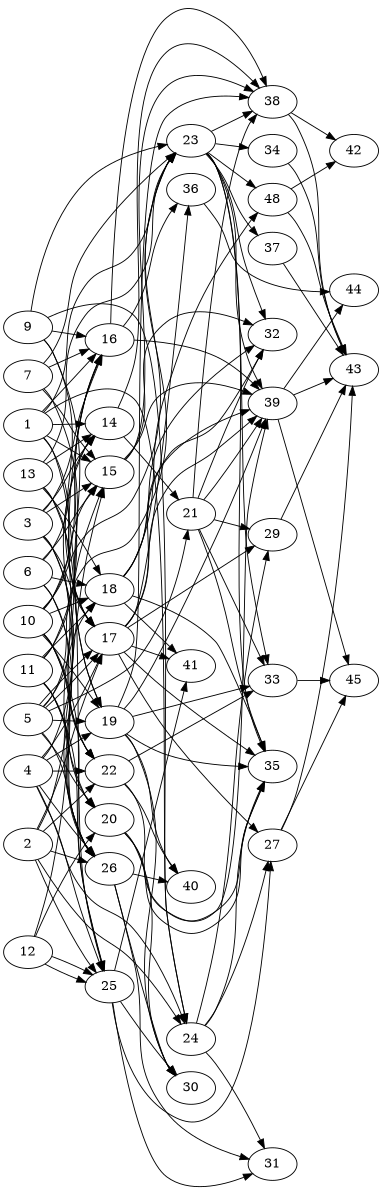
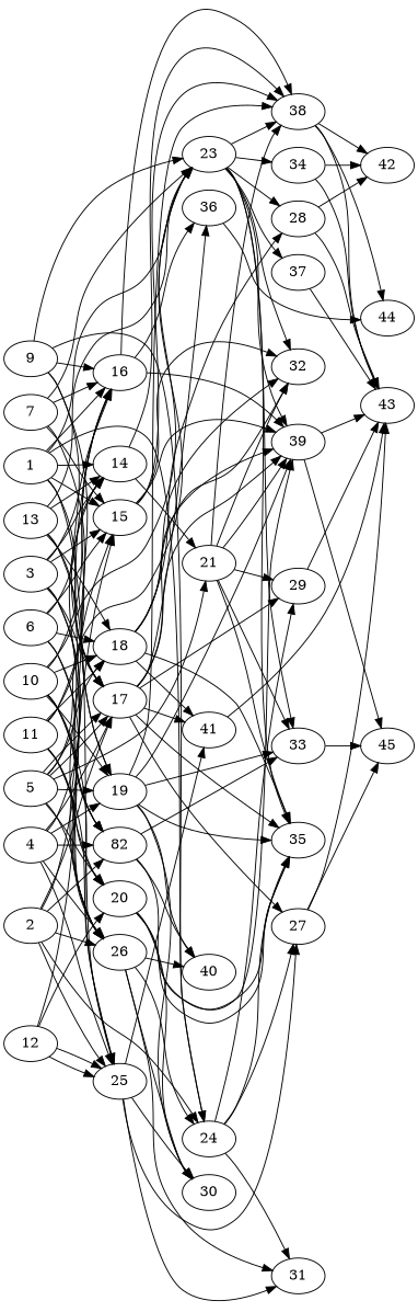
  digraph {
    rankdir=LR
    node [alpha=0.18]
    1 [alpha=0.05 expect_size=29006848]
    14 [alpha=0.15 expect_size=8329216]
    15 [alpha=0.19 expect_size=51631104]
    16 [alpha=0.02 expect_size=16601088]
    17 [alpha=0.06 expect_size=34916352]
    23 [alpha=0.03 expect_size=5388288]
    24 [alpha=0.20 expect_size=51781632]
    25 [alpha=0.03 expect_size=39569408]
    38 [expect_size=28275712]
    21 [alpha=0.16 expect_size=51547136]
    32 [alpha=0.03 expect_size=19182592]
    39 [alpha=0.06 expect_size=48572416]
    36 [alpha=0.01 expect_size=20188160]
    27 [alpha=0.06 expect_size=40852480]
    29 [alpha=0.15 expect_size=17988608]
    35 [alpha=0.03 expect_size=13279232]
    41 [alpha=0.05 expect_size=13831168]
-   28 [alpha=0.09 expect_size=6921216 label=48]
+   28 [alpha=0.09 expect_size=6921216]
    33 [alpha=0.16 expect_size=6451200]
    34 [alpha=0.10 expect_size=13689856]
    37 [alpha=0.12 expect_size=15184896]
    31 [alpha=0.11 expect_size=29771776]
    30 [alpha=0.10 expect_size=5838848]
    43 [alpha=0.10 expect_size=48944128]
    42 [expect_size=40915968]
    44 [alpha=0.02 expect_size=39286784]
    45 [alpha=0.09 expect_size=15032320]
    2 [alpha=0.10 expect_size=37624832]
-   22 [alpha=0.15 expect_size=12146688]
+   22 [alpha=0.15 expect_size=12146688 label=82]
    26 [expect_size=36852736]
    40 [alpha=0.16 expect_size=36701184]
    3 [alpha=0.01 expect_size=27354112]
    4 [expect_size=24808448]
    19 [alpha=0.15 expect_size=12243968]
    5 [alpha=0.05 expect_size=20209664]
    18 [alpha=0.05 expect_size=39593984]
    20 [alpha=0.10 expect_size=8366080]
    6 [alpha=0.08 expect_size=33199104]
    7 [alpha=0.02 expect_size=35246080]
    9 [expect_size=13051904]
    10 [expect_size=26413056]
    11 [alpha=0.03 expect_size=19010560]
    12 [alpha=0.17 expect_size=30601216]
    13 [alpha=0.20 expect_size=6616064]
    1 -> 14
    1 -> 15
    1 -> 16
    1 -> 17
    1 -> 23
    1 -> 24
    1 -> 25
    14 -> 38
    14 -> 21
    15 -> 38
    15 -> 32
    15 -> 39
    16 -> 38
    16 -> 39
    16 -> 36
    17 -> 32
    17 -> 39
    17 -> 36
    17 -> 27
    17 -> 29
    17 -> 35
    17 -> 41
    23 -> 38
    23 -> 32
    23 -> 39
    23 -> 35
    23 -> 28
    23 -> 33
    23 -> 34
    23 -> 37
    24 -> 27
    24 -> 29
    24 -> 35
    24 -> 31
    25 -> 27
    25 -> 41
    25 -> 31
    25 -> 30
    38 -> 43
    38 -> 42
-   39 -> 44
+   38 -> 44
    21 -> 38
    21 -> 32
    21 -> 39
    21 -> 29
    21 -> 35
    21 -> 33
    39 -> 43
    39 -> 45
    36 -> 44
    27 -> 43
    27 -> 45
    29 -> 43
+   41 -> 43
    28 -> 43
    28 -> 42
    33 -> 45
    34 -> 43
+   34 -> 42
    37 -> 43
    2 -> 16
    2 -> 17
    2 -> 24
    2 -> 25
    2 -> 22
    2 -> 26
    22 -> 35
    22 -> 33
    22 -> 40
    26 -> 31
    26 -> 30
    26 -> 40
    3 -> 14
    3 -> 15
    3 -> 16
    3 -> 17
    3 -> 22
    3 -> 26
    4 -> 14
    4 -> 17
-   4 -> 24
+   26 -> 24
    4 -> 25
    4 -> 22
    4 -> 26
    4 -> 19
    19 -> 38
    19 -> 39
    19 -> 35
    19 -> 33
    19 -> 30
    19 -> 40
    5 -> 17
    5 -> 17
    5 -> 23
    5 -> 21
    5 -> 26
    5 -> 19
    5 -> 18
    5 -> 20
    18 -> 32
    18 -> 39
    18 -> 35
    18 -> 41
    18 -> 28
    20 -> 39
    20 -> 35
    20 -> 30
    6 -> 14
    6 -> 15
    6 -> 22
    6 -> 26
    6 -> 18
    7 -> 15
    7 -> 16
    7 -> 23
    7 -> 19
    9 -> 16
    9 -> 17
    9 -> 23
    9 -> 24
    9 -> 19
-   10 -> 15
    10 -> 16
    10 -> 23
    10 -> 25
    10 -> 22
    10 -> 26
    10 -> 19
    10 -> 18
    11 -> 15
    11 -> 16
    11 -> 25
    11 -> 26
    11 -> 18
    11 -> 20
    12 -> 15
    12 -> 25
    12 -> 25
    12 -> 20
    13 -> 14
    13 -> 17
    13 -> 23
    13 -> 18
    13 -> 20
  }
